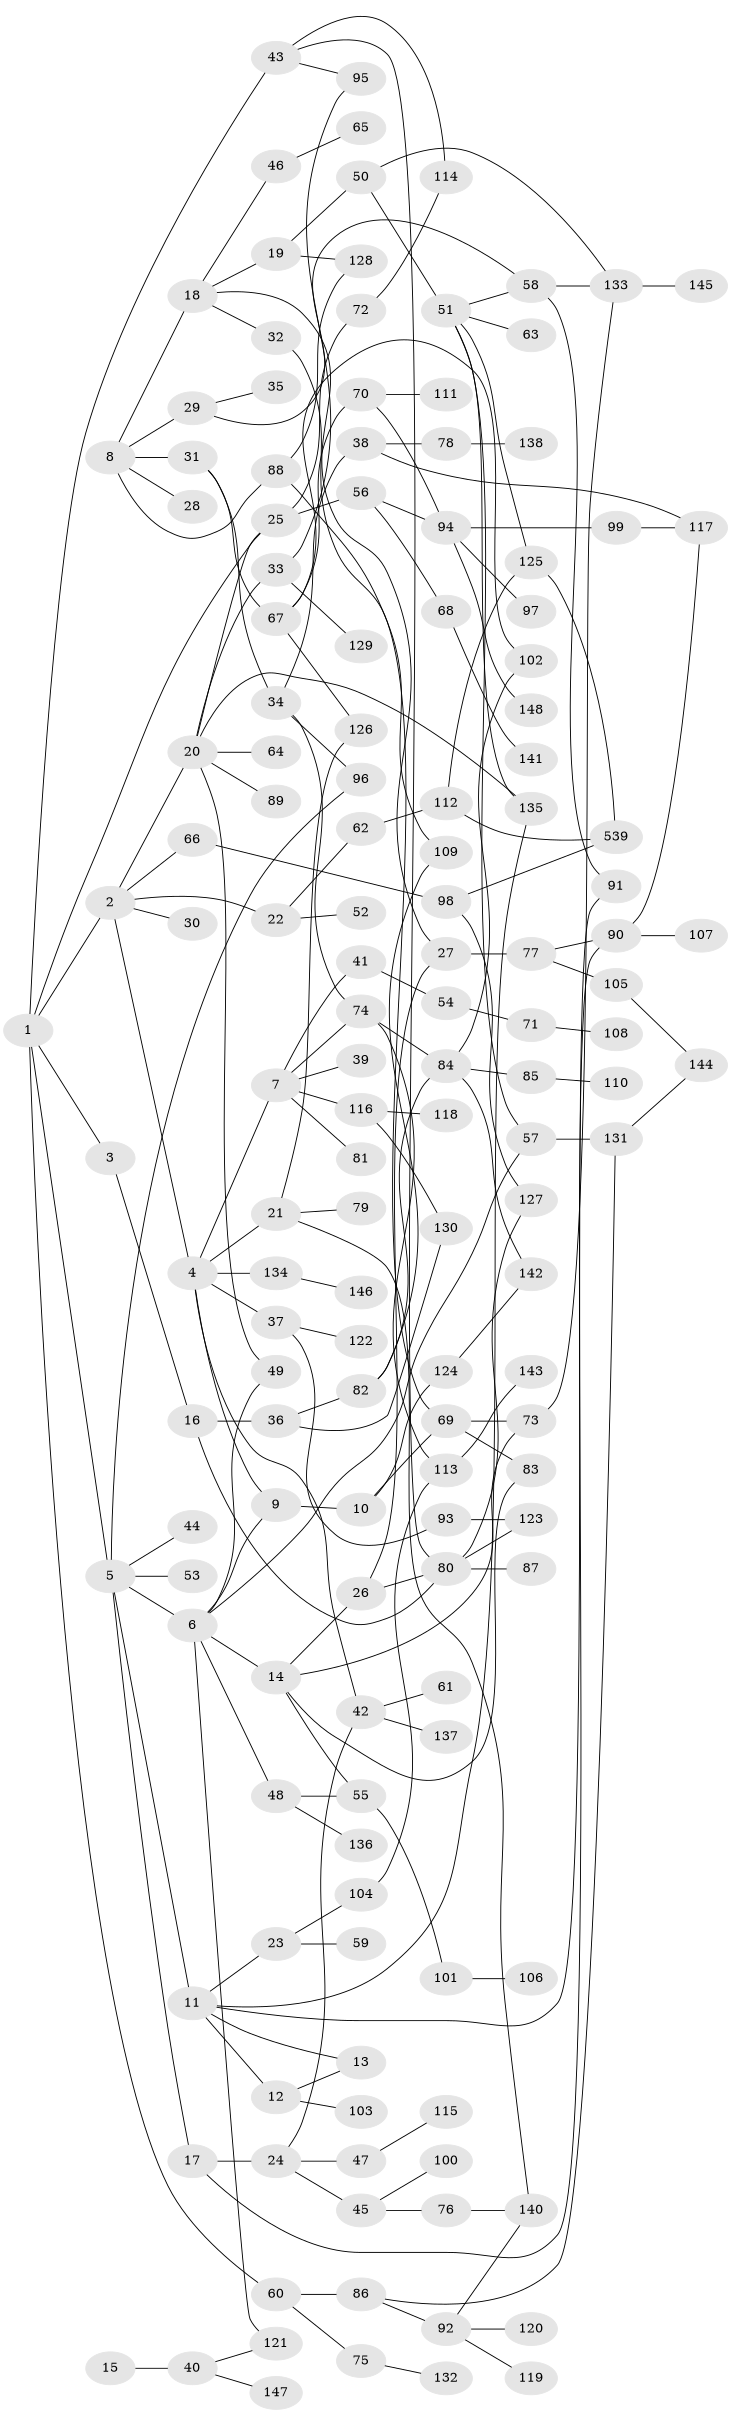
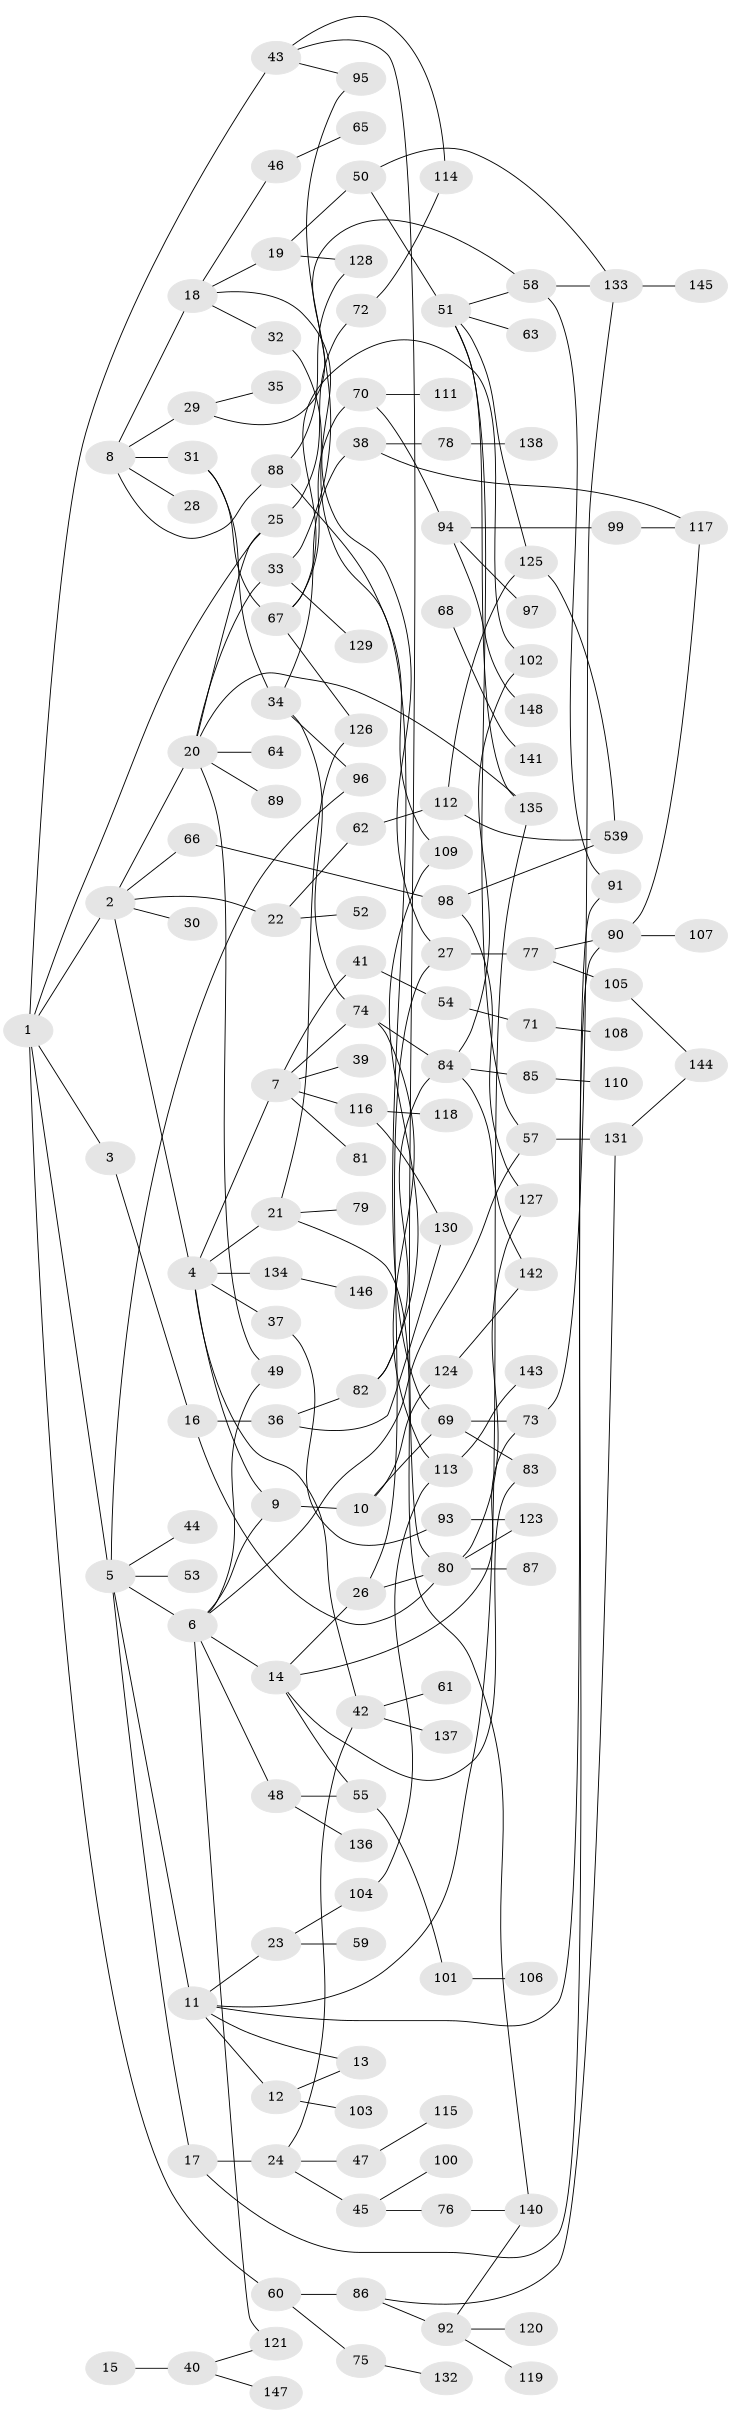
  graph {
    rankdir=LR
    node [color=gray90 style=filled]
    1
    2
    3
    5
    25
    43
    60
    4
    20
    22
    30
    66
    16
    6
    11
    17
    44
    53
    96
-   56
    72
    80
    95
    114
    75
    86
    7
    9
    21
    37
    42
    134
    49
    135
    33
    64
    89
    52
    62
    98
    36
    39
    41
    74
    81
    116
    8
    18
    28
    29
    31
    88
    10
    79
    126
    140
    93
-   122
    61
    137
    146
    14
    48
    57
    121
    12
    13
    23
    91
    24
    90
    26
    55
    73
    83
    136
    131
    54
    84
    113
    130
    118
    19
    27
    32
    46
    35
    58
    34
    67
    128
    109
    69
    124
    15
    40
    142
    103
    59
    104
    101
    133
    147
    82
    87
    123
    127
    45
    47
    117
    107
    50
    77
    65
    51
    129
    112
    76
    100
    115
    68
    94
    105
    38
    70
    102
    78
    138
    71
    63
    125
    145
    n133 [label=539]
    108
    106
    141
    97
    99
    148
    144
    132
    92
    111
    85
    143
    110
    119
    120
    1 -- 2
    1 -- 3
    1 -- 5
    1 -- 25
    1 -- 43
    1 -- 60
    2 -- 4
    2 -- 20
    2 -- 22
    2 -- 30
    2 -- 66
    3 -- 16
    5 -- 6
    5 -- 11
    5 -- 17
    5 -- 44
    5 -- 53
    5 -- 96
-   25 -- 56
    25 -- 72
    43 -- 80
    43 -- 95
    43 -- 114
    60 -- 75
    60 -- 86
    4 -- 7
    4 -- 9
    4 -- 21
    4 -- 37
    4 -- 42
    4 -- 134
    20 -- 25
    20 -- 49
    20 -- 135
    20 -- 33
    20 -- 64
    20 -- 89
    22 -- 52
    22 -- 62
    66 -- 98
    16 -- 80
    16 -- 36
    6 -- 9
    6 -- 49
    6 -- 14
    6 -- 48
    6 -- 57
    6 -- 121
    11 -- 135
    11 -- 12
    11 -- 13
    11 -- 23
    11 -- 91
    17 -- 24
    17 -- 90
-   56 -- 68
-   56 -- 94
    72 -- 114
    80 -- 87
    80 -- 123
    80 -- 127
    75 -- 132
    86 -- 131
    86 -- 92
    7 -- 39
    7 -- 41
    7 -- 74
    7 -- 81
    7 -- 116
    9 -- 10
    21 -- 79
    21 -- 126
    21 -- 140
    37 -- 93
-   37 -- 122
    42 -- 61
    42 -- 137
    134 -- 146
    33 -- 95
    33 -- 129
    62 -- 112
    98 -- 127
    98 -- n133
    36 -- 130
    36 -- 82
    41 -- 54
    74 -- 84
    74 -- 113
    116 -- 130
    116 -- 118
    8 -- 18
    8 -- 28
    8 -- 29
    8 -- 31
    8 -- 88
    18 -- 19
    18 -- 27
    18 -- 32
    18 -- 46
    29 -- 35
    29 -- 58
    31 -- 34
    31 -- 67
    88 -- 128
    88 -- 109
    10 -- 69
    10 -- 124
    93 -- 123
    14 -- 26
    14 -- 55
    14 -- 73
    14 -- 83
    48 -- 55
    48 -- 136
    57 -- 131
    12 -- 13
    12 -- 103
    23 -- 59
    23 -- 104
    24 -- 42
    24 -- 45
    24 -- 47
    90 -- 117
    90 -- 107
    26 -- 80
    26 -- 27
    55 -- 101
    73 -- 133
    131 -- 144
    54 -- 71
    84 -- 142
    84 -- 102
    84 -- 85
    113 -- 143
    19 -- 128
    19 -- 50
    27 -- 77
    32 -- 69
    46 -- 65
    58 -- 91
    58 -- 133
    34 -- 96
    34 -- 74
    34 -- 38
    67 -- 126
    67 -- 70
    67 -- 102
    69 -- 73
    69 -- 83
    124 -- 142
    15 -- 40
    40 -- 121
    40 -- 147
    104 -- 113
    101 -- 106
    133 -- 145
    82 -- 84
    82 -- 109
    45 -- 76
    45 -- 100
    47 -- 115
    50 -- 133
    50 -- 51
    77 -- 90
    77 -- 105
    51 -- 135
    51 -- 57
    51 -- 58
    51 -- 63
    51 -- 125
    112 -- 125
    112 -- n133
    76 -- 140
    68 -- 141
    94 -- 97
    94 -- 99
    94 -- 148
    105 -- 144
    38 -- 117
    38 -- 78
    70 -- 94
    70 -- 111
    78 -- 138
    71 -- 108
    125 -- n133
    99 -- 117
    92 -- 140
    92 -- 119
    92 -- 120
    85 -- 110
  }
